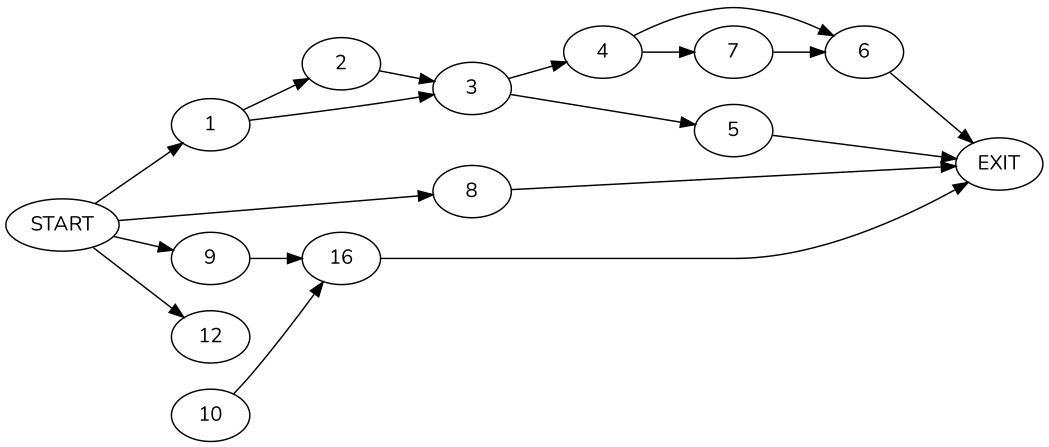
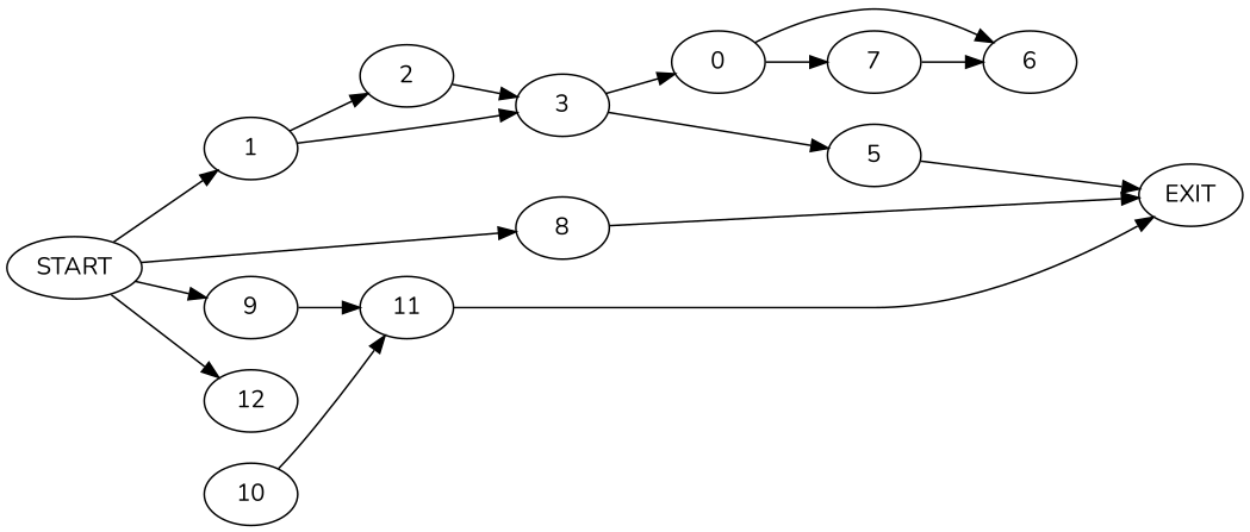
  digraph {
    fontname=Nunito
    rankdir=LR
    node [fontname=Nunito]
    edge [fontname=Nunito]
    n1 [label=START]
    1
    8
    9
    12
    2
    3
    n8 [label=EXIT]
-   11 [label=16]
-   4
+   11
+   4 [label=0]
    5
    6
    7
    10
    n1 -> 1
    n1 -> 8
    n1 -> 9
    n1 -> 12
    1 -> 2
    1 -> 3
    8 -> n8
    9 -> 11
    2 -> 3
    3 -> 4
    3 -> 5
    11 -> n8
    4 -> 6
    4 -> 7
    5 -> n8
-   6 -> n8
    7 -> 6
    10 -> 11
  }
